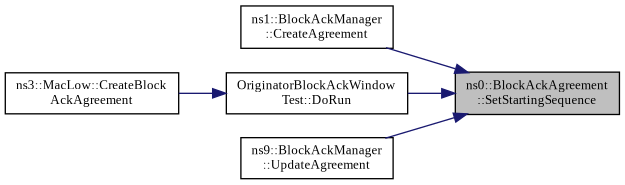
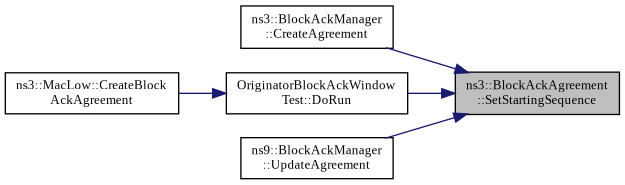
  digraph {
    fontname="Liberation Serif"
    rankdir=RL
    node [color=black fillcolor=white fontname="Liberation Serif" fontsize=10 shape=record style=filled]
    edge [color=midnightblue dir=back fontname="Liberation Serif" fontsize=10 labelfontname=Helvetica labelfontsize=10 style=solid]
-   n1 [fillcolor=grey75 fontcolor=black height=0.2 label="ns0::BlockAckAgreement\l::SetStartingSequence" width=0.4]
-   n2 [height=0.2 label="ns1::BlockAckManager\l::CreateAgreement" width=0.4]
+   n1 [fillcolor=grey75 fontcolor=black height=0.2 label="ns3::BlockAckAgreement\l::SetStartingSequence" width=0.4]
+   n2 [height=0.2 label="ns3::BlockAckManager\l::CreateAgreement" width=0.4]
    n3 [height=0.2 label="OriginatorBlockAckWindow\lTest::DoRun" width=0.4]
    n4 [height=0.2 label="ns9::BlockAckManager\l::UpdateAgreement" width=0.4]
    n5 [height=0.2 label="ns3::MacLow::CreateBlock\lAckAgreement" width=0.4]
    n1 -> n2
    n1 -> n3
    n1 -> n4
    n3 -> n5
  }
